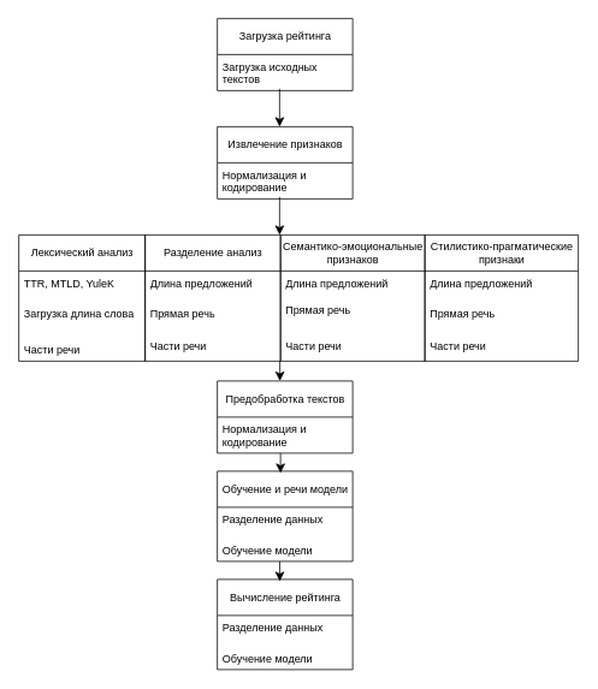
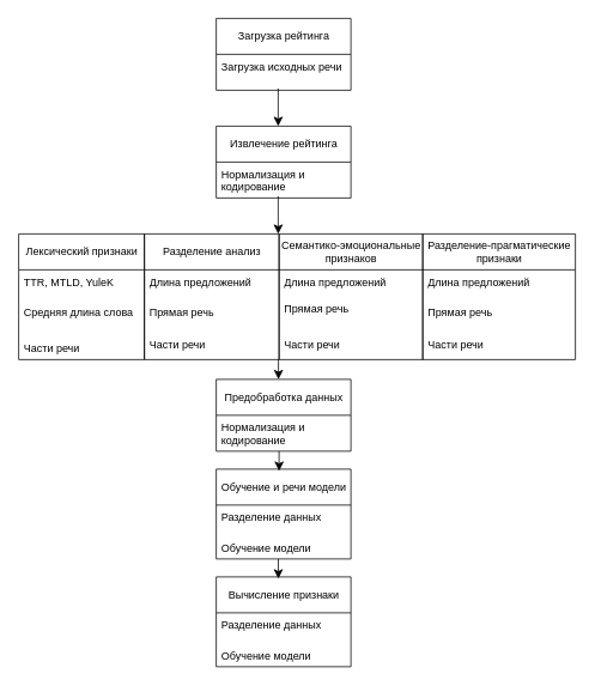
  <mxCell id="0" />
  <mxCell id="1" parent="0" />
- <mxCell id="2" value="Лексический анализ" style="swimlane;fontStyle=0;childLayout=stackLayout;horizontal=1;startSize=40;fillColor=none;horizontalStack=0;resizeParent=1;resizeParentMax=0;resizeLast=0;collapsible=1;marginBottom=0;html=1;" parent="1" vertex="1"><mxGeometry x="20" y="260" width="140" height="140" as="geometry" /></mxCell>
+ <mxCell id="2" value="Лексический признаки" style="swimlane;fontStyle=0;childLayout=stackLayout;horizontal=1;startSize=40;fillColor=none;horizontalStack=0;resizeParent=1;resizeParentMax=0;resizeLast=0;collapsible=1;marginBottom=0;html=1;" parent="1" vertex="1"><mxGeometry x="20" y="260" width="140" height="140" as="geometry" /></mxCell>
  <mxCell id="3" value="TTR, MTLD, YuleK" style="text;strokeColor=none;fillColor=none;align=left;verticalAlign=top;spacingLeft=4;spacingRight=4;overflow=hidden;rotatable=0;points=[[0,0.5],[1,0.5]];portConstraint=eastwest;whiteSpace=wrap;html=1;" parent="2" vertex="1"><mxGeometry y="40" width="140" height="34" as="geometry" /></mxCell>
- <mxCell id="4" value="Загрузка длина слова" style="text;strokeColor=none;fillColor=none;align=left;verticalAlign=top;spacingLeft=4;spacingRight=4;overflow=hidden;rotatable=0;points=[[0,0.5],[1,0.5]];portConstraint=eastwest;whiteSpace=wrap;html=1;" parent="2" vertex="1"><mxGeometry y="74" width="140" height="40" as="geometry" /></mxCell>
+ <mxCell id="4" value="Средняя длина слова" style="text;strokeColor=none;fillColor=none;align=left;verticalAlign=top;spacingLeft=4;spacingRight=4;overflow=hidden;rotatable=0;points=[[0,0.5],[1,0.5]];portConstraint=eastwest;whiteSpace=wrap;html=1;" parent="2" vertex="1"><mxGeometry y="74" width="140" height="40" as="geometry" /></mxCell>
  <mxCell id="5" value="Части речи" style="text;strokeColor=none;fillColor=none;align=left;verticalAlign=top;spacingLeft=4;spacingRight=4;overflow=hidden;rotatable=0;points=[[0,0.5],[1,0.5]];portConstraint=eastwest;whiteSpace=wrap;html=1;" parent="2" vertex="1"><mxGeometry y="114" width="140" height="26" as="geometry" /></mxCell>
  <mxCell id="6" value="Разделение анализ" style="swimlane;fontStyle=0;childLayout=stackLayout;horizontal=1;startSize=40;fillColor=none;horizontalStack=0;resizeParent=1;resizeParentMax=0;resizeLast=0;collapsible=1;marginBottom=0;html=1;" parent="1" vertex="1"><mxGeometry x="160" y="260" width="150" height="140" as="geometry" /></mxCell>
  <mxCell id="7" value="Длина предложений" style="text;strokeColor=none;fillColor=none;align=left;verticalAlign=top;spacingLeft=4;spacingRight=4;overflow=hidden;rotatable=0;points=[[0,0.5],[1,0.5]];portConstraint=eastwest;whiteSpace=wrap;html=1;" parent="6" vertex="1"><mxGeometry y="40" width="150" height="34" as="geometry" /></mxCell>
  <mxCell id="8" value="Прямая речь" style="text;strokeColor=none;fillColor=none;align=left;verticalAlign=top;spacingLeft=4;spacingRight=4;overflow=hidden;rotatable=0;points=[[0,0.5],[1,0.5]];portConstraint=eastwest;whiteSpace=wrap;html=1;" parent="6" vertex="1"><mxGeometry y="74" width="150" height="36" as="geometry" /></mxCell>
  <mxCell id="9" value="Части речи" style="text;strokeColor=none;fillColor=none;align=left;verticalAlign=top;spacingLeft=4;spacingRight=4;overflow=hidden;rotatable=0;points=[[0,0.5],[1,0.5]];portConstraint=eastwest;whiteSpace=wrap;html=1;" parent="6" vertex="1"><mxGeometry y="110" width="150" height="30" as="geometry" /></mxCell>
  <mxCell id="10" value="Семантико-эмоциональные &lt;br&gt;признаков" style="swimlane;fontStyle=0;childLayout=stackLayout;horizontal=1;startSize=40;fillColor=none;horizontalStack=0;resizeParent=1;resizeParentMax=0;resizeLast=0;collapsible=1;marginBottom=0;html=1;" parent="1" vertex="1"><mxGeometry x="310" y="260" width="160" height="140" as="geometry" /></mxCell>
  <mxCell id="11" value="Длина предложений" style="text;strokeColor=none;fillColor=none;align=left;verticalAlign=top;spacingLeft=4;spacingRight=4;overflow=hidden;rotatable=0;points=[[0,0.5],[1,0.5]];portConstraint=eastwest;whiteSpace=wrap;html=1;" parent="10" vertex="1"><mxGeometry y="40" width="160" height="30" as="geometry" /></mxCell>
  <mxCell id="12" value="Прямая речь" style="text;strokeColor=none;fillColor=none;align=left;verticalAlign=top;spacingLeft=4;spacingRight=4;overflow=hidden;rotatable=0;points=[[0,0.5],[1,0.5]];portConstraint=eastwest;whiteSpace=wrap;html=1;" parent="10" vertex="1"><mxGeometry y="70" width="160" height="40" as="geometry" /></mxCell>
  <mxCell id="13" value="Части речи" style="text;strokeColor=none;fillColor=none;align=left;verticalAlign=top;spacingLeft=4;spacingRight=4;overflow=hidden;rotatable=0;points=[[0,0.5],[1,0.5]];portConstraint=eastwest;whiteSpace=wrap;html=1;" parent="10" vertex="1"><mxGeometry y="110" width="160" height="30" as="geometry" /></mxCell>
- <mxCell id="14" value="Стилистико-прагматические &lt;br&gt;признаки" style="swimlane;fontStyle=0;childLayout=stackLayout;horizontal=1;startSize=40;fillColor=none;horizontalStack=0;resizeParent=1;resizeParentMax=0;resizeLast=0;collapsible=1;marginBottom=0;html=1;" parent="1" vertex="1"><mxGeometry x="470" y="260" width="170" height="140" as="geometry" /></mxCell>
+ <mxCell id="14" value="Разделение-прагматические &lt;br&gt;признаки" style="swimlane;fontStyle=0;childLayout=stackLayout;horizontal=1;startSize=40;fillColor=none;horizontalStack=0;resizeParent=1;resizeParentMax=0;resizeLast=0;collapsible=1;marginBottom=0;html=1;" parent="1" vertex="1"><mxGeometry x="470" y="260" width="170" height="140" as="geometry" /></mxCell>
  <mxCell id="15" value="Длина предложений" style="text;strokeColor=none;fillColor=none;align=left;verticalAlign=top;spacingLeft=4;spacingRight=4;overflow=hidden;rotatable=0;points=[[0,0.5],[1,0.5]];portConstraint=eastwest;whiteSpace=wrap;html=1;" parent="14" vertex="1"><mxGeometry y="40" width="170" height="34" as="geometry" /></mxCell>
  <mxCell id="16" value="Прямая речь" style="text;strokeColor=none;fillColor=none;align=left;verticalAlign=top;spacingLeft=4;spacingRight=4;overflow=hidden;rotatable=0;points=[[0,0.5],[1,0.5]];portConstraint=eastwest;whiteSpace=wrap;html=1;" parent="14" vertex="1"><mxGeometry y="74" width="170" height="36" as="geometry" /></mxCell>
  <mxCell id="17" value="Части речи" style="text;strokeColor=none;fillColor=none;align=left;verticalAlign=top;spacingLeft=4;spacingRight=4;overflow=hidden;rotatable=0;points=[[0,0.5],[1,0.5]];portConstraint=eastwest;whiteSpace=wrap;html=1;" parent="14" vertex="1"><mxGeometry y="110" width="170" height="30" as="geometry" /></mxCell>
- <mxCell id="18" value="Извлечение признаков" style="swimlane;fontStyle=0;childLayout=stackLayout;horizontal=1;startSize=40;fillColor=none;horizontalStack=0;resizeParent=1;resizeParentMax=0;resizeLast=0;collapsible=1;marginBottom=0;html=1;" parent="1" vertex="1"><mxGeometry x="240" y="140" width="150" height="80" as="geometry" /></mxCell>
+ <mxCell id="18" value="Извлечение рейтинга" style="swimlane;fontStyle=0;childLayout=stackLayout;horizontal=1;startSize=40;fillColor=none;horizontalStack=0;resizeParent=1;resizeParentMax=0;resizeLast=0;collapsible=1;marginBottom=0;html=1;" parent="1" vertex="1"><mxGeometry x="240" y="140" width="150" height="80" as="geometry" /></mxCell>
  <mxCell id="19" value="Нормализация и кодирование" style="text;strokeColor=none;fillColor=none;align=left;verticalAlign=top;spacingLeft=4;spacingRight=4;overflow=hidden;rotatable=0;points=[[0,0.5],[1,0.5]];portConstraint=eastwest;whiteSpace=wrap;html=1;" parent="18" vertex="1"><mxGeometry y="40" width="150" height="40" as="geometry" /></mxCell>
  <mxCell id="20" value="Загрузка рейтинга" style="swimlane;fontStyle=0;childLayout=stackLayout;horizontal=1;startSize=40;fillColor=none;horizontalStack=0;resizeParent=1;resizeParentMax=0;resizeLast=0;collapsible=1;marginBottom=0;html=1;" parent="1" vertex="1"><mxGeometry x="240" y="20" width="150" height="80" as="geometry" /></mxCell>
- <mxCell id="21" value="Загрузка исходных текстов" style="text;strokeColor=none;fillColor=none;align=left;verticalAlign=top;spacingLeft=4;spacingRight=4;overflow=hidden;rotatable=0;points=[[0,0.5],[1,0.5]];portConstraint=eastwest;whiteSpace=wrap;html=1;" parent="20" vertex="1"><mxGeometry y="40" width="150" height="40" as="geometry" /></mxCell>
- <mxCell id="22" value="Предобработка текстов" style="swimlane;fontStyle=0;childLayout=stackLayout;horizontal=1;startSize=40;fillColor=none;horizontalStack=0;resizeParent=1;resizeParentMax=0;resizeLast=0;collapsible=1;marginBottom=0;html=1;" parent="1" vertex="1"><mxGeometry x="240" y="422" width="150" height="80" as="geometry" /></mxCell>
+ <mxCell id="21" value="Загрузка исходных речи" style="text;strokeColor=none;fillColor=none;align=left;verticalAlign=top;spacingLeft=4;spacingRight=4;overflow=hidden;rotatable=0;points=[[0,0.5],[1,0.5]];portConstraint=eastwest;whiteSpace=wrap;html=1;" parent="20" vertex="1"><mxGeometry y="40" width="150" height="40" as="geometry" /></mxCell>
+ <mxCell id="22" value="Предобработка данных" style="swimlane;fontStyle=0;childLayout=stackLayout;horizontal=1;startSize=40;fillColor=none;horizontalStack=0;resizeParent=1;resizeParentMax=0;resizeLast=0;collapsible=1;marginBottom=0;html=1;" parent="1" vertex="1"><mxGeometry x="240" y="422" width="150" height="80" as="geometry" /></mxCell>
  <mxCell id="23" value="Нормализация и кодирование" style="text;strokeColor=none;fillColor=none;align=left;verticalAlign=top;spacingLeft=4;spacingRight=4;overflow=hidden;rotatable=0;points=[[0,0.5],[1,0.5]];portConstraint=eastwest;whiteSpace=wrap;html=1;" parent="22" vertex="1"><mxGeometry y="40" width="150" height="40" as="geometry" /></mxCell>
  <mxCell id="24" value="Обучение и речи модели" style="swimlane;fontStyle=0;childLayout=stackLayout;horizontal=1;startSize=40;fillColor=none;horizontalStack=0;resizeParent=1;resizeParentMax=0;resizeLast=0;collapsible=1;marginBottom=0;html=1;" parent="1" vertex="1"><mxGeometry x="240" y="522" width="150" height="100" as="geometry" /></mxCell>
  <mxCell id="25" value="Разделение данных" style="text;strokeColor=none;fillColor=none;align=left;verticalAlign=top;spacingLeft=4;spacingRight=4;overflow=hidden;rotatable=0;points=[[0,0.5],[1,0.5]];portConstraint=eastwest;whiteSpace=wrap;html=1;" parent="24" vertex="1"><mxGeometry y="40" width="150" height="34" as="geometry" /></mxCell>
  <mxCell id="26" value="Обучение модели" style="text;strokeColor=none;fillColor=none;align=left;verticalAlign=top;spacingLeft=4;spacingRight=4;overflow=hidden;rotatable=0;points=[[0,0.5],[1,0.5]];portConstraint=eastwest;whiteSpace=wrap;html=1;" parent="24" vertex="1"><mxGeometry y="74" width="150" height="26" as="geometry" /></mxCell>
- <mxCell id="27" value="Вычисление рейтинга" style="swimlane;fontStyle=0;childLayout=stackLayout;horizontal=1;startSize=40;fillColor=none;horizontalStack=0;resizeParent=1;resizeParentMax=0;resizeLast=0;collapsible=1;marginBottom=0;html=1;" parent="1" vertex="1"><mxGeometry x="240" y="642" width="150" height="100" as="geometry" /></mxCell>
+ <mxCell id="27" value="Вычисление признаки" style="swimlane;fontStyle=0;childLayout=stackLayout;horizontal=1;startSize=40;fillColor=none;horizontalStack=0;resizeParent=1;resizeParentMax=0;resizeLast=0;collapsible=1;marginBottom=0;html=1;" parent="1" vertex="1"><mxGeometry x="240" y="642" width="150" height="100" as="geometry" /></mxCell>
  <mxCell id="28" value="Разделение данных" style="text;strokeColor=none;fillColor=none;align=left;verticalAlign=top;spacingLeft=4;spacingRight=4;overflow=hidden;rotatable=0;points=[[0,0.5],[1,0.5]];portConstraint=eastwest;whiteSpace=wrap;html=1;" parent="27" vertex="1"><mxGeometry y="40" width="150" height="34" as="geometry" /></mxCell>
  <mxCell id="29" value="Обучение модели" style="text;strokeColor=none;fillColor=none;align=left;verticalAlign=top;spacingLeft=4;spacingRight=4;overflow=hidden;rotatable=0;points=[[0,0.5],[1,0.5]];portConstraint=eastwest;whiteSpace=wrap;html=1;" parent="27" vertex="1"><mxGeometry y="74" width="150" height="26" as="geometry" /></mxCell>
  <mxCell id="30" value="" style="edgeStyle=segmentEdgeStyle;endArrow=classic;html=1;curved=0;rounded=0;endSize=8;startSize=8;entryX=0.5;entryY=0;entryDx=0;entryDy=0;" parent="1" edge="1"><mxGeometry width="50" height="50" relative="1" as="geometry"><mxPoint x="309" y="98" as="sourcePoint" /><mxPoint x="309" y="140" as="targetPoint" /></mxGeometry></mxCell>
  <mxCell id="31" value="" style="edgeStyle=segmentEdgeStyle;endArrow=classic;html=1;curved=0;rounded=0;endSize=8;startSize=8;entryX=0.5;entryY=0;entryDx=0;entryDy=0;" parent="1" edge="1"><mxGeometry width="50" height="50" relative="1" as="geometry"><mxPoint x="309" y="218" as="sourcePoint" /><mxPoint x="309" y="260" as="targetPoint" /></mxGeometry></mxCell>
  <mxCell id="32" value="" style="edgeStyle=segmentEdgeStyle;endArrow=classic;html=1;curved=0;rounded=0;endSize=8;startSize=8;entryX=0.5;entryY=0;entryDx=0;entryDy=0;" parent="1" edge="1"><mxGeometry width="50" height="50" relative="1" as="geometry"><mxPoint x="309.17" y="622" as="sourcePoint" /><mxPoint x="309.17" y="644" as="targetPoint" /></mxGeometry></mxCell>
  <mxCell id="33" value="" style="edgeStyle=segmentEdgeStyle;endArrow=classic;html=1;curved=0;rounded=0;endSize=8;startSize=8;entryX=0.5;entryY=0;entryDx=0;entryDy=0;" parent="1" edge="1"><mxGeometry width="50" height="50" relative="1" as="geometry"><mxPoint x="310" y="502" as="sourcePoint" /><mxPoint x="310" y="524" as="targetPoint" /></mxGeometry></mxCell>
  <mxCell id="34" value="" style="edgeStyle=segmentEdgeStyle;endArrow=classic;html=1;curved=0;rounded=0;endSize=8;startSize=8;entryX=0.5;entryY=0;entryDx=0;entryDy=0;" parent="1" edge="1"><mxGeometry width="50" height="50" relative="1" as="geometry"><mxPoint x="309.31" y="400" as="sourcePoint" /><mxPoint x="309.31" y="422" as="targetPoint" /></mxGeometry></mxCell>
